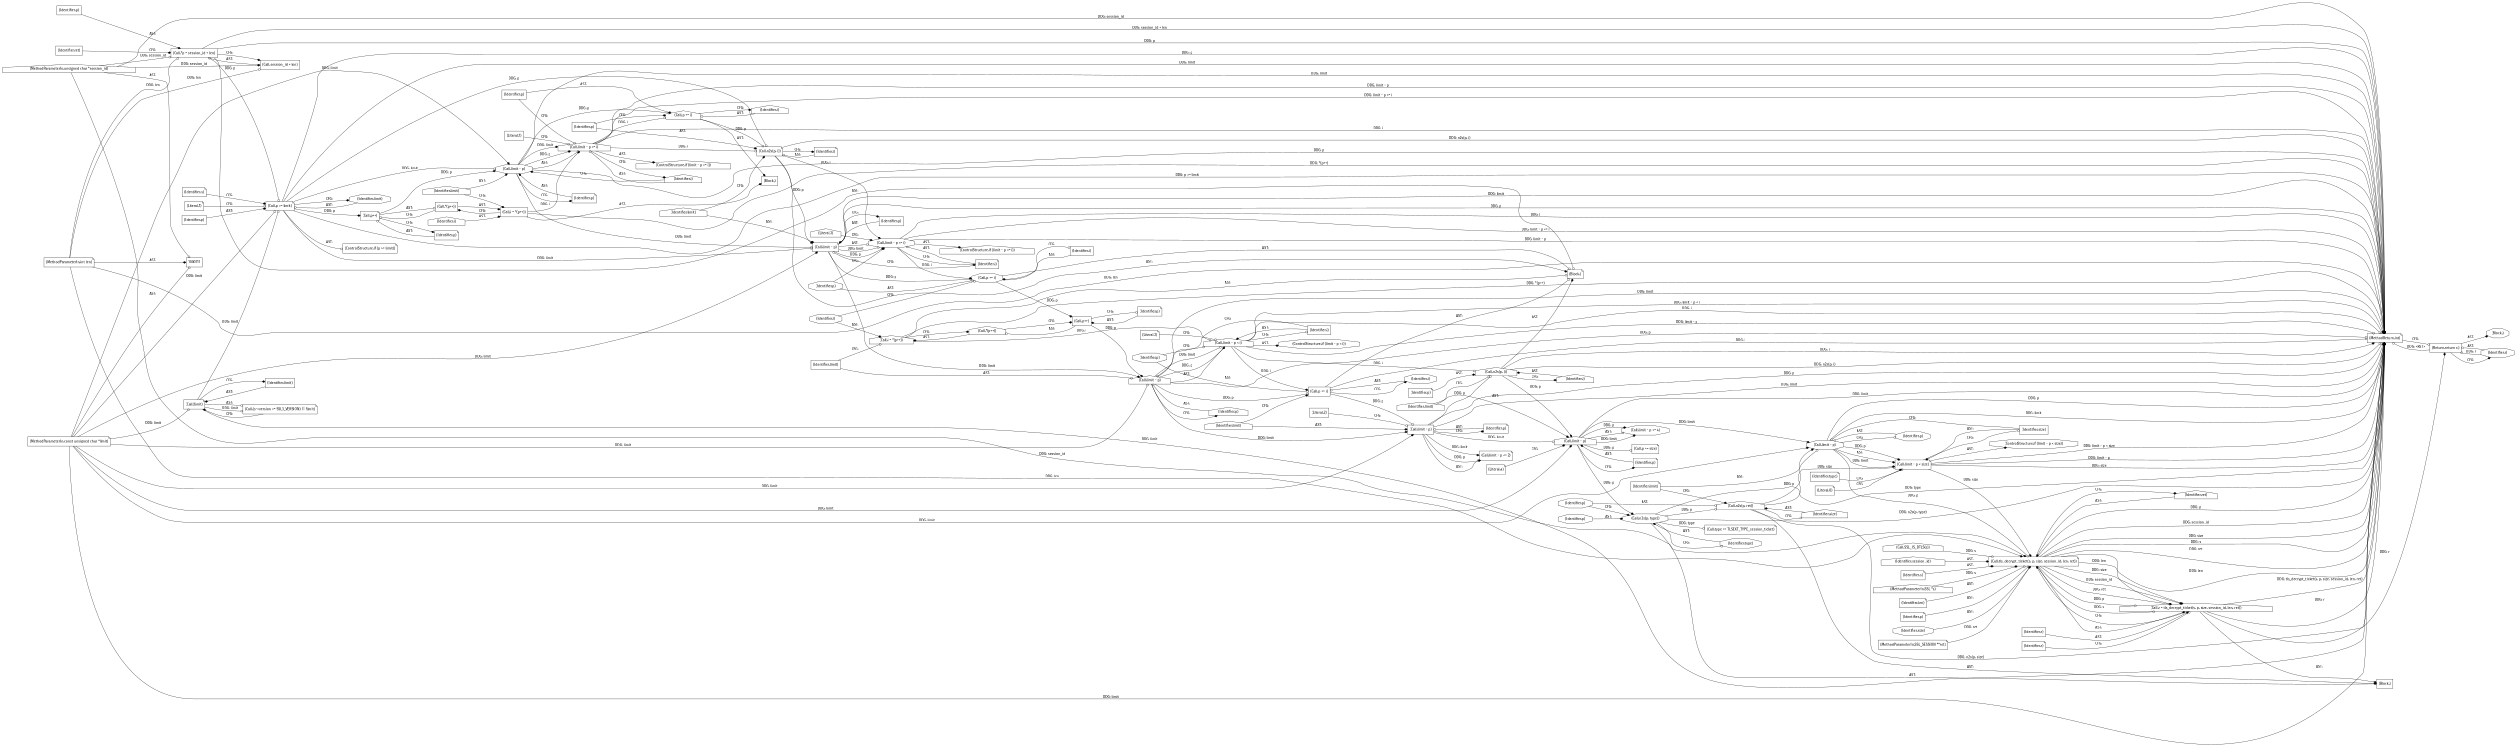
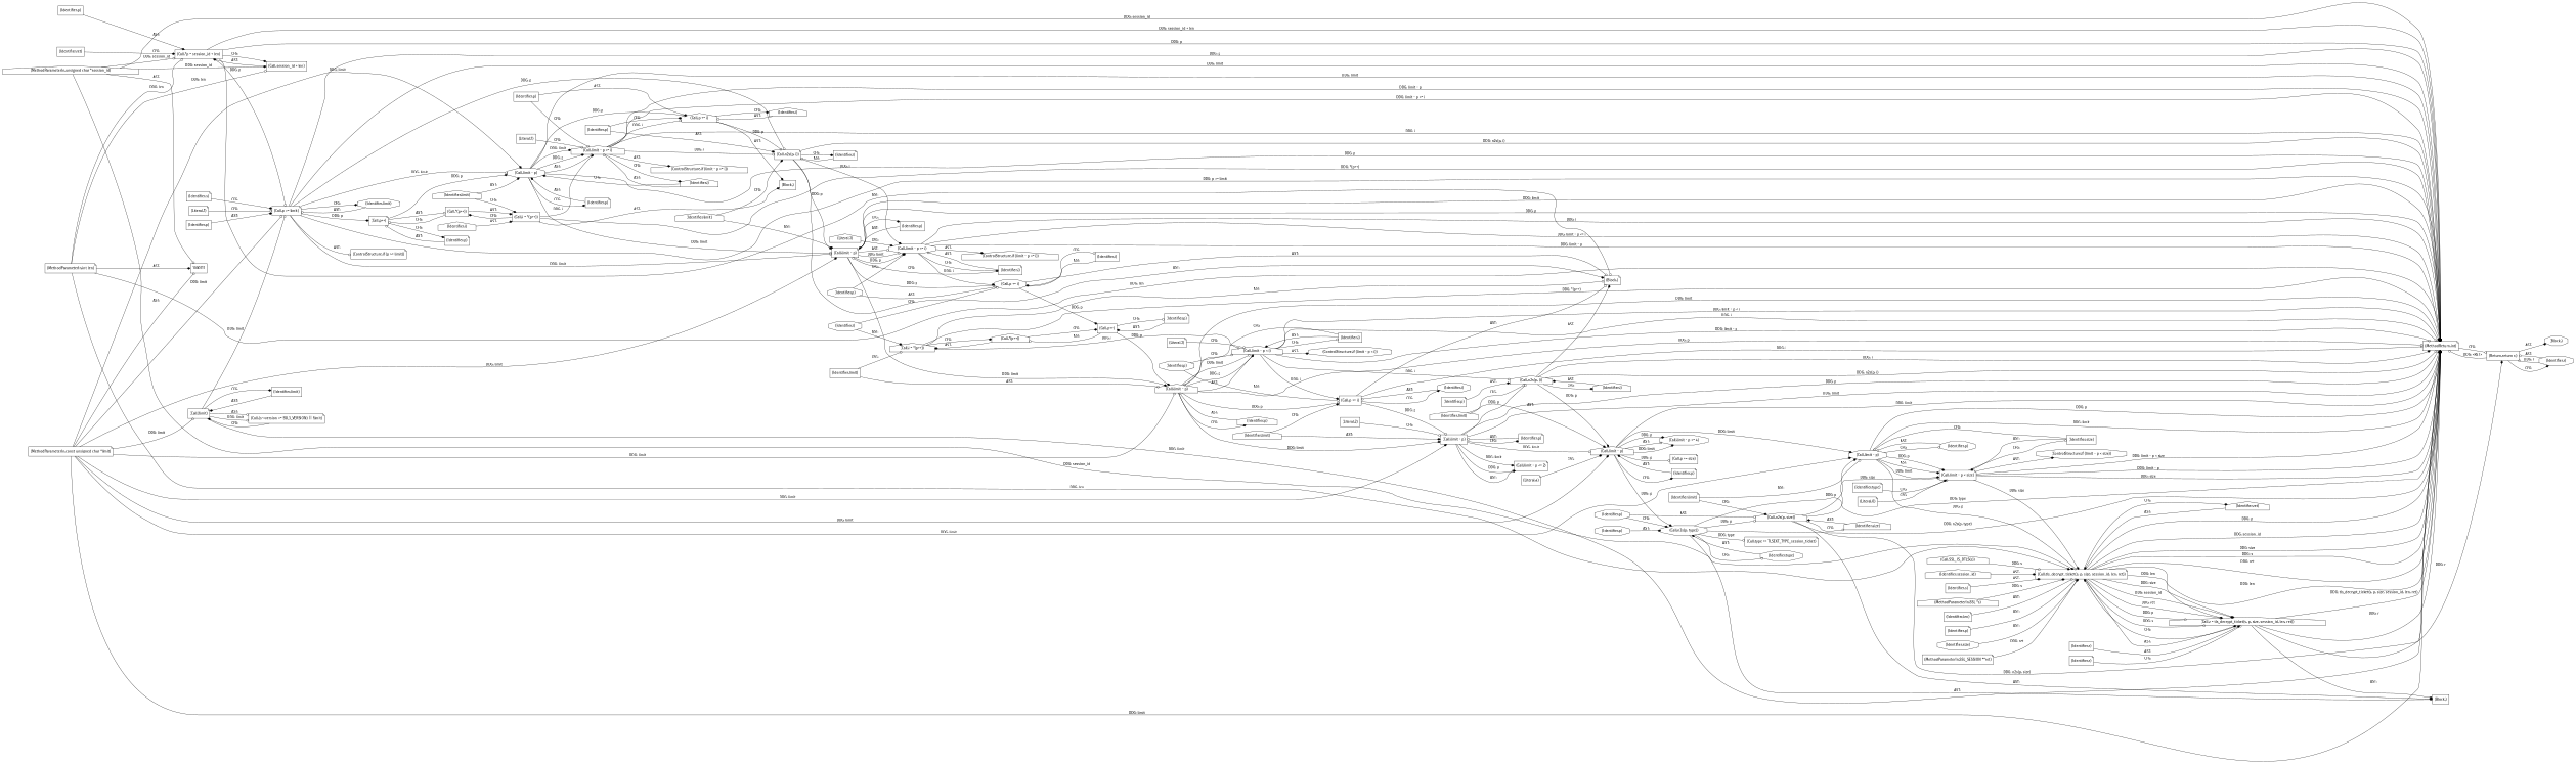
  digraph {
    fontname="Fira Sans"
    rankdir=LR
    node [fontname="Fira Sans" shape=note]
    edge [arrowhead=diamond fontname="Fira Sans"]
-   n1 [label="(Call,n2s(p, ret))" shape=house]
+   n1 [label="(Call,n2s(p, size))" shape=house]
    n2 [label="(Call,limit - p)" shape=octagon]
    n3 [label="(Call,limit - p < size)"]
    n4 [label="(MethodReturn,int)"]
    n5 [label="(Identifier,size)" shape=house]
    n6 [label="(Block,)" shape=box]
    n7 [label="(Call,tls_decrypt_ticket(s, p, size, session_id, len, ret))"]
    n8 [label="(Identifier,p)" shape=octagon]
    n9 [label="(Identifier,size)" shape=box]
    n10 [label="(ControlStructure,if (limit - p < size))" shape=octagon]
    n11 [label="(Return,return r;)" shape=box]
    n12 [label="(Call,n2s(p, type))" shape=octagon]
    n13 [label="(Identifier,type)" shape=octagon]
    n14 [label="(Call,type == TLSEXT_TYPE_session_ticket)"]
    n15 [label="(Call,limit - p)" shape=house]
    n16 [label="(Call,p += size)"]
    n17 [label="(Identifier,p)"]
    n18 [label="(Call,limit - p >= 4)" shape=octagon]
    n19 [label="(Call,limit - p)" shape=box]
    n20 [label="(Call,n2s(p, i))" shape=house]
    n21 [label="(Call,limit - p <= 2)"]
    n22 [label="(Identifier,p)"]
    n23 [label="(Block,)"]
    n24 [label="(Identifier,i)" shape=house]
    n25 [label="(Call,limit - p)" shape=house]
    n26 [label="(Call,p += i)" shape=box]
    n27 [label="(Call,limit - p < i)" shape=house]
    n28 [label="(Identifier,p)" shape=house]
    n29 [label="(Identifier,i)" shape=octagon]
    n30 [label="(Identifier,i)" shape=box]
    n31 [label="(ControlStructure,if (limit - p < i))" shape=octagon]
    n32 [label="(Call,limit - p)"]
    n33 [label="(Call,p += i)" shape=octagon]
    n34 [label="(Call,limit - p <= i)" shape=octagon]
    n35 [label="(Identifier,p)" shape=box]
    n36 [label="(Call,p++)" shape=box]
    n37 [label="(Identifier,i)" shape=box]
    n38 [label="(ControlStructure,if (limit - p <= i))" shape=house]
    n39 [label="(Identifier,i)"]
    n40 [label="(Call,p >= limit)"]
    n41 [label="(Call,limit - p)" shape=octagon]
    n42 [label="(Call,p++)"]
    n43 [label="(Call,n2s(p, i))"]
    n44 [label="(Identifier,limit)" shape=octagon]
    n45 [label="(ControlStructure,if (p >= limit))"]
    n46 [label="(Call,p += i)" shape=house]
    n47 [label="(Call,limit - p <= i)" shape=house]
    n48 [label="(Identifier,p)"]
    n49 [label="(Identifier,p)"]
    n50 [label="(Call,*(p++))" shape=box]
    n51 [label="(Identifier,i)"]
    n52 [label="(Call,*p = session_id + len)" shape=box]
    n53 [label="(Call,session_id + len)" shape=box]
    n54 [label="(MethodParameterIn,unsigned char *session_id)" shape=house]
    1000111 [shape=box]
    n56 [label="(Call,r = tls_decrypt_ticket(s, p, size, session_id, len, ret))" shape=house]
    n57 [label="(Identifier,ret)" shape=house]
    n58 [label="(MethodParameterIn,int len)"]
    n59 [label="(Call,!limit)"]
    n60 [label="(Call,(s->version <= SSL3_VERSION) || !limit)"]
    n61 [label="(Identifier,limit)" shape=box]
    n62 [label="(MethodParameterIn,const unsigned char *limit)"]
    n63 [label="(Block,)" shape=box]
    n64 [label="(Identifier,i)" shape=house]
    n65 [label="(ControlStructure,if (limit - p <= i))" shape=house]
    n66 [label="(Identifier,i)" shape=house]
    n67 [label="(Call,i = *(p++))" shape=box]
    n68 [label="(Call,*(p++))" shape=house]
    n69 [label="(Identifier,p)"]
    n70 [label="(Call,i = *(p++))" shape=house]
    n71 [label="(Block,)" shape=octagon]
    n72 [label="(Identifier,r)" shape=octagon]
    n73 [label="(Identifier,limit)" shape=house]
    n74 [label="(Identifier,len)"]
    n75 [label="(Identifier,p)"]
    n76 [label="(Identifier,p)" shape=octagon]
    n77 [label="(Identifier,size)" shape=octagon]
    n78 [label="(Literal,2)" shape=box]
    n79 [label="(Identifier,p)" shape=box]
    n80 [label="(Literal,4)"]
    n81 [label="(Identifier,p)" shape=octagon]
    n82 [label="(Identifier,limit)"]
    n83 [label="(MethodParameterIn,SSL_SESSION **ret)"]
    n84 [label="(Identifier,p)" shape=box]
    n85 [label="(Literal,1)" shape=box]
    n86 [label="(Identifier,p)" shape=octagon]
    n87 [label="(Identifier,limit)" shape=house]
    n88 [label="(Identifier,type)"]
    n89 [label="(Identifier,limit)" shape=house]
    n90 [label="(Identifier,p)" shape=box]
    n91 [label="(Identifier,s)"]
    n92 [label="(Identifier,i)" shape=house]
    n93 [label="(Call,SSL_IS_DTLS(s))" shape=house]
    n94 [label="(Literal,0)"]
    n95 [label="(Identifier,session_id)" shape=house]
    n96 [label="(Identifier,limit)" shape=house]
    n97 [label="(Identifier,ret)" shape=box]
    n98 [label="(Identifier,s)"]
    n99 [label="(Identifier,r)"]
    n100 [label="(Literal,1)"]
    n101 [label="(Literal,1)"]
    n102 [label="(Identifier,i)" shape=octagon]
    n103 [label="(Identifier,p)"]
    n104 [label="(Identifier,r)" shape=box]
    n105 [label="(Literal,1)" shape=house]
    n106 [label="(Identifier,limit)" shape=box]
    n107 [label="(MethodParameterIn,SSL *s)" shape=house]
    n108 [label="(Identifier,p)" shape=octagon]
    n109 [label="(Identifier,p)"]
    n1 -> n2 [label="DDG: p"]
    n1 -> n3 [label="DDG: size"]
    n1 -> n4 [arrowhead=odot label="DDG: n2s(p, size)"]
    n1 -> n5 [arrowhead=odot label="CFG: "]
    n1 -> n6 [label="AST: "]
    n2 -> n3 [label="AST: "]
    n2 -> n3 [arrowhead=odot label="DDG: limit"]
    n2 -> n3 [label="DDG: p"]
    n2 -> n4 [arrowhead=odot label="DDG: p"]
    n2 -> n4 [label="DDG: limit"]
    n2 -> n7 [arrowhead=odot label="DDG: p"]
    n2 -> n8 [arrowhead=odot label="CFG: "]
    n3 -> n4 [label="DDG: limit - p < size"]
    n3 -> n4 [label="DDG: limit - p"]
    n3 -> n4 [label="DDG: size"]
    n3 -> n7 [label="DDG: size"]
    n3 -> n9 [arrowhead=odot label="CFG: "]
    n3 -> n10 [label="AST: "]
    n4 -> n11 [arrowhead=odot label="CFG: "]
    n5 -> n1 [label="AST: "]
    n7 -> n4 [arrowhead=odot label="DDG: s"]
    n7 -> n4 [label="DDG: ret"]
    n7 -> n4 [label="DDG: len"]
    n7 -> n4 [arrowhead=odot label="DDG: p"]
    n7 -> n4 [label="DDG: session_id"]
    n7 -> n4 [label="DDG: size"]
    n7 -> n56 [label="AST: "]
    n7 -> n56 [label="DDG: len"]
    n7 -> n56 [label="DDG: size"]
    n7 -> n56 [label="DDG: session_id"]
    n7 -> n56 [arrowhead=odot label="DDG: ret"]
    n7 -> n56 [arrowhead=odot label="DDG: p"]
    n7 -> n56 [arrowhead=odot label="DDG: s"]
    n7 -> n57 [label="CFG: "]
    n8 -> n2 [arrowhead=odot label="AST: "]
    n9 -> n2 [arrowhead=odot label="CFG: "]
    n9 -> n3 [label="AST: "]
    n11 -> n4 [arrowhead=odot label="DDG: <RET>"]
    n11 -> n71 [label="AST: "]
    n11 -> n72 [label="CFG: "]
    n12 -> n1 [arrowhead=odot label="DDG: p"]
    n12 -> n4 [label="DDG: n2s(p, type)"]
    n12 -> n4 [label="DDG: type"]
    n12 -> n6 [arrowhead=odot label="AST: "]
    n12 -> n13 [arrowhead=odot label="CFG: "]
    n12 -> n14 [arrowhead=odot label="DDG: type"]
    n13 -> n12 [label="AST: "]
    n15 -> n2 [label="DDG: limit"]
    n15 -> n4 [arrowhead=odot label="DDG: limit"]
    n15 -> n12 [label="DDG: p"]
    n15 -> n16 [arrowhead=odot label="DDG: p"]
    n15 -> n17 [label="CFG: "]
    n15 -> n18 [arrowhead=odot label="AST: "]
    n15 -> n18 [label="DDG: limit"]
    n15 -> n18 [label="DDG: p"]
    n17 -> n15 [label="AST: "]
    n19 -> n4 [arrowhead=odot label="DDG: p"]
    n19 -> n4 [arrowhead=odot label="DDG: limit"]
    n19 -> n15 [arrowhead=odot label="DDG: limit"]
    n19 -> n20 [arrowhead=odot label="DDG: p"]
    n19 -> n21 [arrowhead=odot label="AST: "]
    n19 -> n21 [label="DDG: limit"]
    n19 -> n21 [label="DDG: p"]
    n19 -> n22 [label="CFG: "]
    n20 -> n4 [label="DDG: i"]
    n20 -> n4 [arrowhead=odot label="DDG: n2s(p, i)"]
    n20 -> n15 [label="DDG: p"]
    n20 -> n23 [label="AST: "]
    n20 -> n24 [label="CFG: "]
    n22 -> n19 [arrowhead=odot label="AST: "]
    n24 -> n20 [label="AST: "]
    n25 -> n4 [label="DDG: limit"]
    n25 -> n4 [arrowhead=odot label="DDG: p"]
    n25 -> n19 [label="DDG: limit"]
    n25 -> n26 [arrowhead=odot label="DDG: p"]
    n25 -> n27 [arrowhead=odot label="AST: "]
    n25 -> n27 [arrowhead=odot label="DDG: limit"]
    n25 -> n27 [label="DDG: p"]
    n25 -> n28 [label="CFG: "]
    n26 -> n4 [arrowhead=odot label="DDG: i"]
    n26 -> n19 [arrowhead=odot label="DDG: p"]
    n26 -> n23 [arrowhead=odot label="AST: "]
    n26 -> n29 [label="CFG: "]
    n27 -> n4 [arrowhead=odot label="DDG: limit - p < i"]
    n27 -> n4 [arrowhead=odot label="DDG: i"]
    n27 -> n4 [arrowhead=odot label="DDG: limit - p"]
    n27 -> n20 [arrowhead=odot label="DDG: i"]
    n27 -> n26 [label="DDG: i"]
    n27 -> n30 [arrowhead=odot label="CFG: "]
    n27 -> n31 [label="AST: "]
    n28 -> n25 [arrowhead=odot label="AST: "]
    n29 -> n26 [arrowhead=odot label="AST: "]
    n30 -> n25 [arrowhead=odot label="CFG: "]
    n30 -> n27 [label="AST: "]
    n32 -> n4 [label="DDG: limit"]
    n32 -> n4 [arrowhead=odot label="DDG: p"]
    n32 -> n25 [label="DDG: limit"]
    n32 -> n33 [arrowhead=odot label="DDG: p"]
    n32 -> n34 [arrowhead=odot label="AST: "]
    n32 -> n34 [arrowhead=odot label="DDG: limit"]
    n32 -> n34 [label="DDG: p"]
    n32 -> n35 [label="CFG: "]
    n33 -> n23 [arrowhead=odot label="AST: "]
    n33 -> n36 [label="DDG: p"]
    n33 -> n37 [arrowhead=odot label="CFG: "]
    n34 -> n4 [arrowhead=odot label="DDG: limit - p"]
    n34 -> n4 [label="DDG: i"]
    n34 -> n4 [label="DDG: limit - p <= i"]
    n34 -> n33 [label="DDG: i"]
    n34 -> n38 [label="AST: "]
    n34 -> n39 [label="CFG: "]
    n35 -> n32 [label="AST: "]
    n36 -> n25 [label="DDG: p"]
    n36 -> n68 [arrowhead=odot label="AST: "]
    n36 -> n69 [arrowhead=odot label="CFG: "]
    n37 -> n33 [label="AST: "]
    n39 -> n32 [arrowhead=odot label="CFG: "]
    n39 -> n34 [arrowhead=odot label="AST: "]
    n40 -> n4 [label="DDG: p"]
    n40 -> n4 [arrowhead=odot label="DDG: limit"]
    n40 -> n4 [label="DDG: p >= limit"]
    n40 -> n32 [arrowhead=odot label="DDG: limit"]
    n40 -> n41 [arrowhead=odot label="DDG: limit"]
    n40 -> n42 [label="DDG: p"]
    n40 -> n43 [arrowhead=odot label="DDG: p"]
    n40 -> n44 [label="CFG: "]
    n40 -> n45 [arrowhead=odot label="AST: "]
    n41 -> n4 [label="DDG: p"]
    n41 -> n4 [arrowhead=odot label="DDG: limit"]
    n41 -> n32 [arrowhead=odot label="DDG: limit"]
    n41 -> n46 [arrowhead=odot label="DDG: p"]
    n41 -> n47 [arrowhead=odot label="AST: "]
    n41 -> n47 [label="DDG: limit"]
    n41 -> n47 [label="DDG: p"]
    n41 -> n48 [label="CFG: "]
    n42 -> n41 [label="DDG: p"]
    n42 -> n49 [label="CFG: "]
    n42 -> n50 [arrowhead=odot label="AST: "]
    n43 -> n4 [arrowhead=odot label="DDG: n2s(p, i)"]
    n43 -> n23 [label="AST: "]
    n43 -> n32 [label="DDG: p"]
    n43 -> n34 [label="DDG: i"]
    n43 -> n51 [label="CFG: "]
    n44 -> n40 [arrowhead=odot label="AST: "]
    n46 -> n43 [arrowhead=odot label="DDG: p"]
    n46 -> n63 [label="AST: "]
    n46 -> n64 [label="CFG: "]
    n47 -> n4 [label="DDG: limit - p <= i"]
    n47 -> n4 [arrowhead=odot label="DDG: i"]
    n47 -> n4 [label="DDG: limit - p"]
    n47 -> n43 [arrowhead=odot label="DDG: i"]
    n47 -> n46 [arrowhead=odot label="DDG: i"]
    n47 -> n65 [label="AST: "]
    n47 -> n66 [label="CFG: "]
    n48 -> n41 [label="AST: "]
    n49 -> n42 [arrowhead=odot label="AST: "]
    n50 -> n42 [arrowhead=odot label="CFG: "]
    n50 -> n67 [label="AST: "]
    n51 -> n43 [arrowhead=odot label="AST: "]
    n52 -> n4 [arrowhead=odot label="DDG: session_id + len"]
    n52 -> n4 [label="DDG: p"]
    n52 -> n23 [arrowhead=odot label="AST: "]
    n52 -> n40 [arrowhead=odot label="DDG: p"]
    n52 -> n53 [label="CFG: "]
-   n53 -> n52 [arrowhead=odot label="AST: "]
+   n53 -> n52 [label="AST: "]
    n54 -> n4 [arrowhead=odot label="DDG: session_id"]
    n54 -> n7 [label="DDG: session_id"]
    n54 -> n52 [arrowhead=odot label="DDG: session_id"]
    n54 -> n53 [label="DDG: session_id"]
    n54 -> 1000111 [arrowhead=odot label="AST: "]
    n56 -> n4 [arrowhead=odot label="DDG: tls_decrypt_ticket(s, p, size, session_id, len, ret)"]
    n56 -> n4 [arrowhead=odot label="DDG: r"]
    n56 -> n6 [label="AST: "]
    n56 -> n7 [label="CFG: "]
    n56 -> n11 [label="DDG: r"]
    n57 -> n7 [label="AST: "]
    n58 -> n4 [label="DDG: len"]
    n58 -> n7 [label="DDG: len"]
    n58 -> n52 [arrowhead=odot label="DDG: len"]
    n58 -> n53 [arrowhead=odot label="DDG: len"]
    n58 -> 1000111 [label="AST: "]
    n59 -> n4 [arrowhead=odot label="DDG: limit"]
    n59 -> n40 [arrowhead=odot label="DDG: limit"]
    n59 -> n60 [arrowhead=odot label="AST: "]
    n59 -> n60 [arrowhead=odot label="DDG: limit"]
    n59 -> n61 [label="CFG: "]
    n60 -> n59 [label="CFG: "]
    n61 -> n59 [label="AST: "]
    n62 -> n2 [label="DDG: limit"]
    n62 -> n4 [arrowhead=odot label="DDG: limit"]
    n62 -> n15 [label="DDG: limit"]
    n62 -> n19 [label="DDG: limit"]
    n62 -> n25 [arrowhead=odot label="DDG: limit"]
    n62 -> n32 [label="DDG: limit"]
    n62 -> n40 [arrowhead=odot label="DDG: limit"]
    n62 -> n41 [label="DDG: limit"]
    n62 -> 1000111 [arrowhead=odot label="AST: "]
    n62 -> n59 [arrowhead=odot label="DDG: limit"]
    n64 -> n46 [arrowhead=odot label="AST: "]
    n66 -> n41 [label="CFG: "]
    n66 -> n47 [arrowhead=odot label="AST: "]
    n67 -> n4 [arrowhead=odot label="DDG: *(p++)"]
    n67 -> n47 [label="DDG: i"]
    n67 -> n50 [label="CFG: "]
    n67 -> n63 [label="AST: "]
    n68 -> n36 [label="CFG: "]
    n68 -> n70 [label="AST: "]
    n69 -> n36 [label="AST: "]
    n70 -> n4 [label="DDG: *(p++)"]
    n70 -> n23 [arrowhead=odot label="AST: "]
    n70 -> n27 [arrowhead=odot label="DDG: i"]
    n70 -> n68 [label="CFG: "]
    n72 -> n11 [arrowhead=odot label="AST: "]
    n72 -> n11 [arrowhead=odot label="DDG: r"]
    n73 -> n32 [label="AST: "]
    n73 -> n43 [label="CFG: "]
    n74 -> n7 [arrowhead=odot label="AST: "]
    n75 -> n7 [arrowhead=odot label="AST: "]
    n76 -> n26 [arrowhead=odot label="AST: "]
    n76 -> n27 [arrowhead=odot label="CFG: "]
    n77 -> n7 [label="AST: "]
    n78 -> n19 [arrowhead=odot label="CFG: "]
    n79 -> n46 [label="AST: "]
    n79 -> n47 [arrowhead=odot label="CFG: "]
    n80 -> n15 [label="CFG: "]
    n81 -> n12 [label="AST: "]
    n82 -> n1 [label="CFG: "]
    n82 -> n2 [arrowhead=odot label="AST: "]
    n83 -> n7 [arrowhead=odot label="DDG: ret"]
    n84 -> n40 [label="AST: "]
    n85 -> n47 [arrowhead=odot label="CFG: "]
    n86 -> n1 [arrowhead=odot label="AST: "]
    n86 -> n12 [label="CFG: "]
    n87 -> n19 [label="AST: "]
    n87 -> n26 [label="CFG: "]
    n88 -> n3 [arrowhead=odot label="CFG: "]
    n89 -> n41 [label="AST: "]
    n89 -> n67 [label="CFG: "]
    n90 -> n52 [label="AST: "]
    n91 -> n40 [label="CFG: "]
    n92 -> n67 [label="AST: "]
    n93 -> n7 [arrowhead=odot label="DDG: s"]
    n94 -> n3 [label="CFG: "]
    n95 -> n7 [label="AST: "]
    n96 -> n15 [label="AST: "]
    n96 -> n20 [arrowhead=odot label="CFG: "]
    n97 -> n52 [label="CFG: "]
    n98 -> n7 [label="AST: "]
    n99 -> n56 [arrowhead=odot label="CFG: "]
    n100 -> n40 [arrowhead=odot label="CFG: "]
    n101 -> n27 [arrowhead=odot label="CFG: "]
    n102 -> n33 [arrowhead=odot label="CFG: "]
    n102 -> n70 [label="AST: "]
    n103 -> n20 [label="AST: "]
    n104 -> n56 [label="AST: "]
    n105 -> n34 [label="CFG: "]
    n106 -> n25 [arrowhead=odot label="AST: "]
    n106 -> n70 [arrowhead=odot label="CFG: "]
    n107 -> n7 [label="DDG: s"]
    n108 -> n33 [arrowhead=odot label="AST: "]
    n108 -> n34 [label="CFG: "]
    n109 -> n43 [label="AST: "]
    n109 -> n46 [label="CFG: "]
  }
